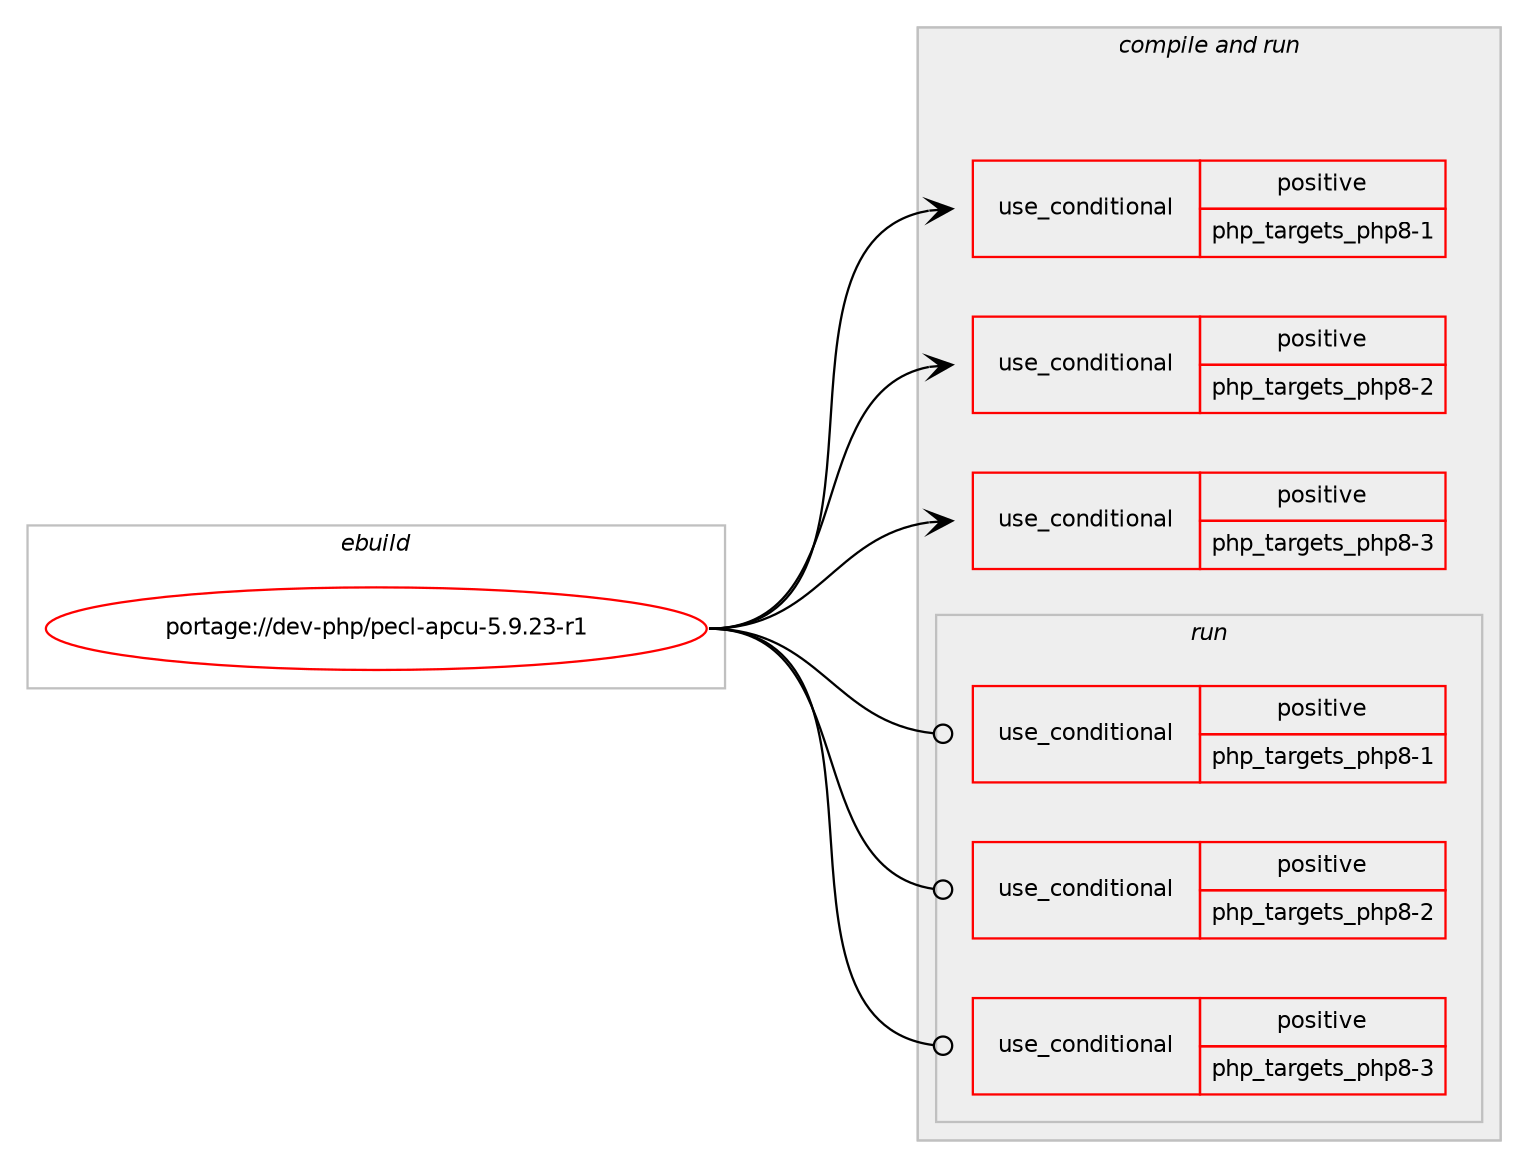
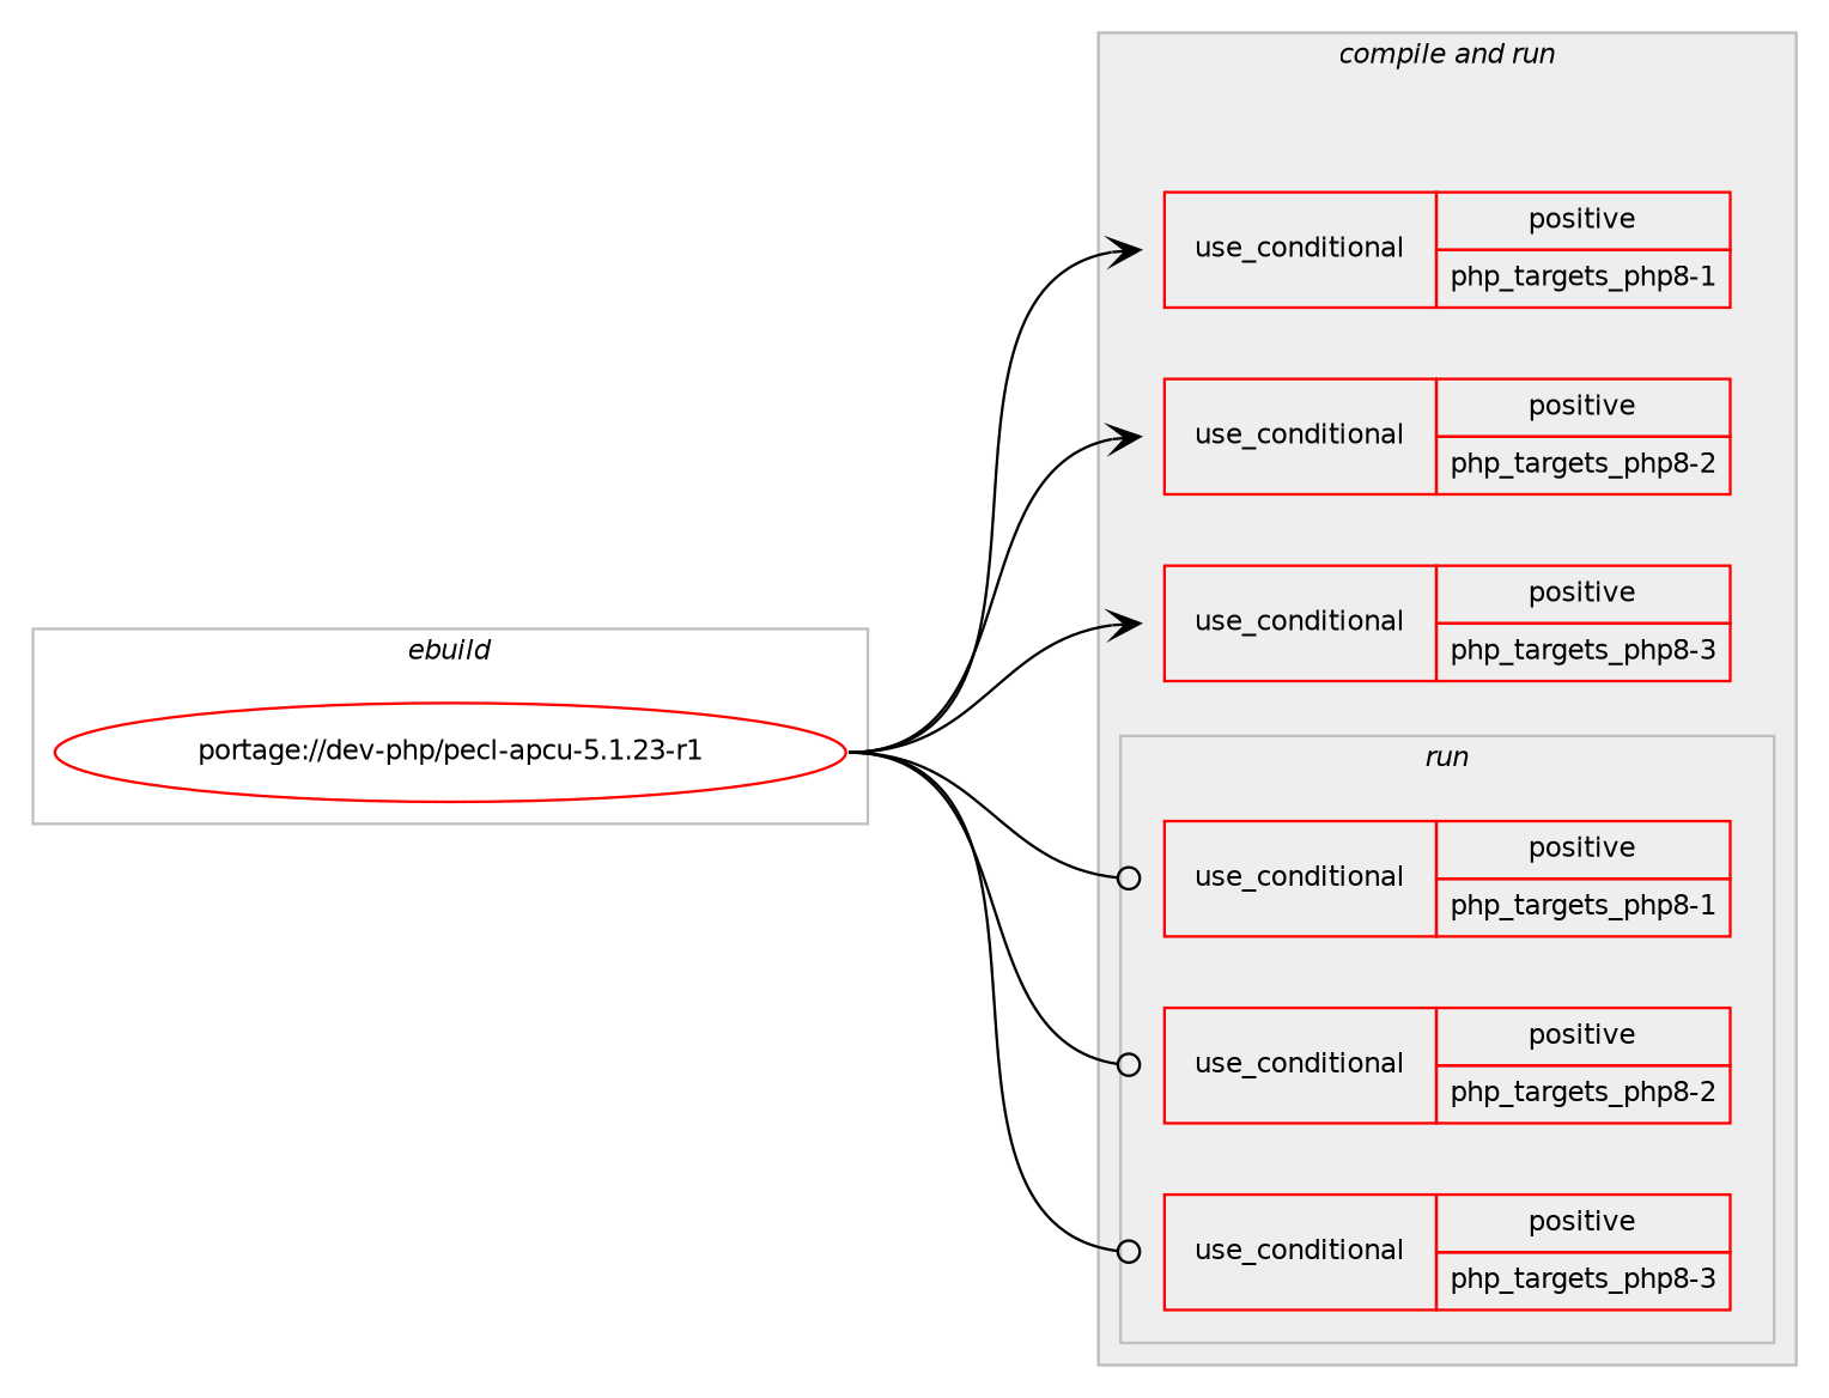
  digraph {
    compound=true
    concentrate=true
    fontname=Helvetica
    fontsize=10
    newrank=true
    rankdir=LR
    ranksep=1.5
    node [color=red fontname=Helvetica fontsize=10 shape=none]
    edge [arrowhead=vee headport=w style=solid tailport=e weight=20]
-   n1 [label="portage://dev-php/pecl-apcu-5.9.23-r1" width=4 shape=""]
+   n1 [label="portage://dev-php/pecl-apcu-5.1.23-r1" width=4 shape=""]
    n2 [label=<<TABLE BORDER="0" CELLBORDER="1" CELLSPACING="0" CELLPADDING="4"><TR><TD ROWSPAN="3" CELLPADDING="10">use_conditional</TD></TR><TR><TD>positive</TD></TR><TR><TD>php_targets_php8-1</TD></TR></TABLE>>]
    n3 [label=<<TABLE BORDER="0" CELLBORDER="1" CELLSPACING="0" CELLPADDING="4"><TR><TD ROWSPAN="3" CELLPADDING="10">use_conditional</TD></TR><TR><TD>positive</TD></TR><TR><TD>php_targets_php8-2</TD></TR></TABLE>>]
    n4 [label=<<TABLE BORDER="0" CELLBORDER="1" CELLSPACING="0" CELLPADDING="4"><TR><TD ROWSPAN="3" CELLPADDING="10">use_conditional</TD></TR><TR><TD>positive</TD></TR><TR><TD>php_targets_php8-3</TD></TR></TABLE>>]
    n5 [label=<<TABLE BORDER="0" CELLBORDER="1" CELLSPACING="0" CELLPADDING="4"><TR><TD ROWSPAN="3" CELLPADDING="10">use_conditional</TD></TR><TR><TD>positive</TD></TR><TR><TD>php_targets_php8-1</TD></TR></TABLE>>]
    n6 [label=<<TABLE BORDER="0" CELLBORDER="1" CELLSPACING="0" CELLPADDING="4"><TR><TD ROWSPAN="3" CELLPADDING="10">use_conditional</TD></TR><TR><TD>positive</TD></TR><TR><TD>php_targets_php8-2</TD></TR></TABLE>>]
    n7 [label=<<TABLE BORDER="0" CELLBORDER="1" CELLSPACING="0" CELLPADDING="4"><TR><TD ROWSPAN="3" CELLPADDING="10">use_conditional</TD></TR><TR><TD>positive</TD></TR><TR><TD>php_targets_php8-3</TD></TR></TABLE>>]
    subgraph cluster_1 {
      color=gray
      label=<<i>ebuild</i>>
      rank=same
      n1
    }
    subgraph cluster_2 {
      color=gray
      label=<<i>dependencies</i>>
      subgraph cluster_3 {
        color=gray
        fillcolor="#eeeeee"
        label=<<i>compile</i>>
        style=filled
        subgraph sub_4 {
          color=gray
          fillcolor="#eeeeee"
          label=<<i>compile</i>>
          style=filled
          n2
        }
        subgraph sub_5 {
          color=gray
          fillcolor="#eeeeee"
          label=<<i>compile</i>>
          style=filled
          n3
        }
        subgraph sub_6 {
          color=gray
          fillcolor="#eeeeee"
          label=<<i>compile</i>>
          style=filled
          n4
        }
      }
      subgraph cluster_7 {
        color=gray
        fillcolor="#eeeeee"
        label=<<i>compile and run</i>>
        style=filled
      }
      subgraph cluster_8 {
        color=gray
        fillcolor="#eeeeee"
        label=<<i>run</i>>
        style=filled
        subgraph sub_9 {
          color=gray
          fillcolor="#eeeeee"
          label=<<i>run</i>>
          style=filled
          n5
        }
        subgraph sub_10 {
          color=gray
          fillcolor="#eeeeee"
          label=<<i>run</i>>
          style=filled
          n6
        }
        subgraph sub_11 {
          color=gray
          fillcolor="#eeeeee"
          label=<<i>run</i>>
          style=filled
          n7
        }
      }
    }
    subgraph cluster_12 {
      color=gray
      label=<<i>candidates</i>>
      rank=same
    }
    n1 -> n2
    n1 -> n3
    n1 -> n4
    n1 -> n5 [arrowhead=odot]
    n1 -> n6 [arrowhead=odot]
    n1 -> n7 [arrowhead=odot]
  }
